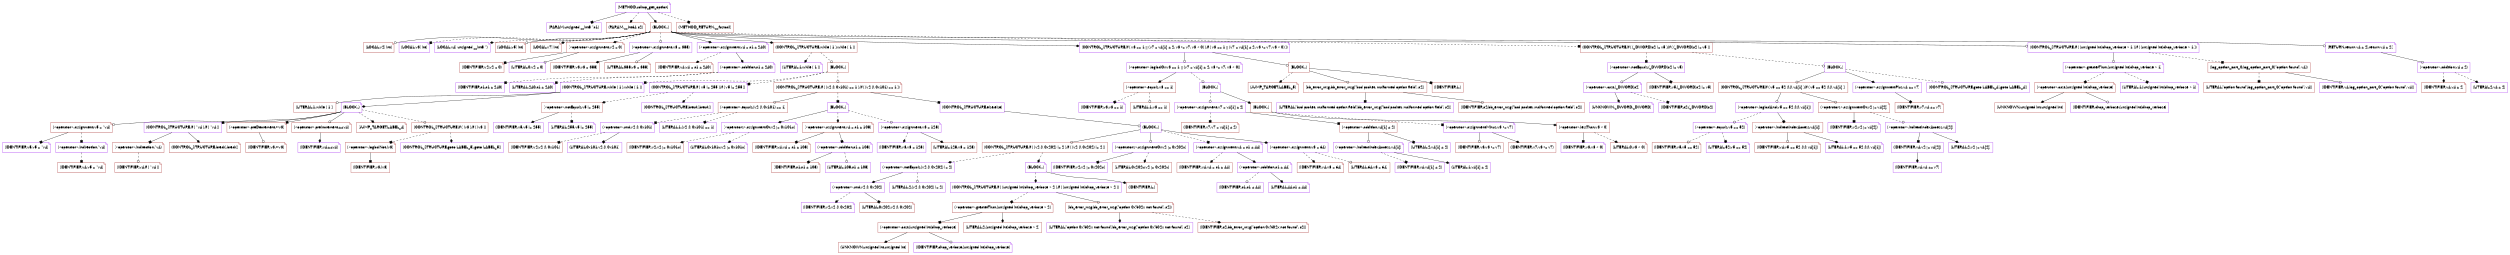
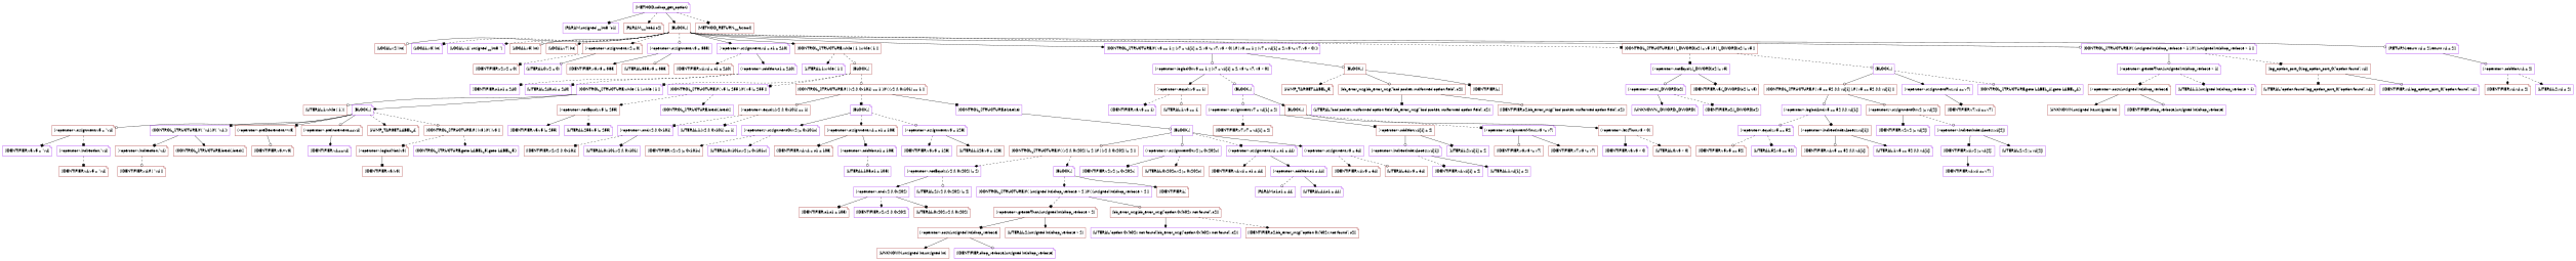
  digraph {
    fontname=Lato
    node [color=purple fontname=Lato shape=note]
    edge [arrowhead=diamond fontname=Lato style=solid]
    n1 [label="(METHOD,udhcp_get_option)"]
    n2 [label="(PARAM,unsigned __int8 *a1)" shape=box]
    n3 [color=brown label="(PARAM,__int64 a2)"]
    n4 [color=brown label="(BLOCK,,)" shape=box]
    n5 [color=brown label="(METHOD_RETURN,__fastcall)" shape=box]
    n6 [color=brown label="(LOCAL,v2: int)"]
    n7 [label="(LOCAL,v3: int)"]
    n8 [label="(LOCAL,v4: unsigned __int8 *)"]
    n9 [color=brown label="(LOCAL,v5: int)"]
    n10 [color=brown label="(LOCAL,v7: int)"]
    n11 [color=brown label="(<operator>.assignment,v2 = 0)"]
    n12 [label="(<operator>.assignment,v3 = 388)" shape=box]
    n13 [label="(<operator>.assignment,v4 = a1 + 240)"]
    n14 [color=brown label="(CONTROL_STRUCTURE,while ( 1 ),while ( 1 ))" shape=box]
    n15 [label="(CONTROL_STRUCTURE,if ( v3 == 1 || (v7 = v4[1] + 2, v3 -= v7, v3 < 0) ),if ( v3 == 1 || (v7 = v4[1] + 2, v3 -= v7, v3 < 0) ))"]
    n16 [color=brown label="(CONTROL_STRUCTURE,if ( (_DWORD)a2 != v5 ),if ( (_DWORD)a2 != v5 ))" shape=box]
    n17 [label="(CONTROL_STRUCTURE,if ( (unsigned int)dhcp_verbose > 1 ),if ( (unsigned int)dhcp_verbose > 1 ))"]
    n18 [label="(RETURN,return v4 + 2;,return v4 + 2;)"]
    n19 [color=brown label="(IDENTIFIER,v2,v2 = 0)"]
    n20 [label="(LITERAL,0,v2 = 0)" shape=box]
    n21 [color=brown label="(IDENTIFIER,v3,v3 = 388)" shape=box]
    n22 [color=brown label="(LITERAL,388,v3 = 388)"]
    n23 [color=brown label="(IDENTIFIER,v4,v4 = a1 + 240)"]
    n24 [label="(<operator>.addition,a1 + 240)"]
    n25 [label="(LITERAL,1,while ( 1 ))"]
    n26 [color=brown label="(BLOCK,,)" shape=box]
    n27 [label="(<operator>.logicalOr,v3 == 1 || (v7 = v4[1] + 2, v3 -= v7, v3 < 0))"]
    n28 [color=brown label="(BLOCK,,)" shape=box]
    n29 [label="(<operator>.notEquals,(_DWORD)a2 != v5)" shape=box]
    n30 [label="(BLOCK,,)" shape=box]
    n31 [label="(<operator>.greaterThan,(unsigned int)dhcp_verbose > 1)"]
    n32 [color=brown label="(log_option_part_0,log_option_part_0(\"option found\", v4))" shape=box]
    n33 [label="(<operator>.addition,v4 + 2)" shape=box]
    n34 [label="(IDENTIFIER,a1,a1 + 240)" shape=box]
    n35 [label="(LITERAL,240,a1 + 240)"]
    n36 [label="(CONTROL_STRUCTURE,while ( 1 ),while ( 1 ))"]
    n37 [label="(CONTROL_STRUCTURE,if ( v5 != 255 ),if ( v5 != 255 ))"]
    n38 [color=brown label="(CONTROL_STRUCTURE,if ( (v2 & 0x101) == 1 ),if ( (v2 & 0x101) == 1 ))"]
    n39 [color=brown label="(LITERAL,1,while ( 1 ))" shape=box]
    n40 [label="(BLOCK,,)"]
    n41 [color=brown label="(<operator>.notEquals,v5 != 255)" shape=box]
    n42 [label="(CONTROL_STRUCTURE,break;,break;)" shape=box]
    n43 [color=brown label="(<operator>.equals,(v2 & 0x101) == 1)" shape=box]
    n44 [label="(BLOCK,,)"]
    n45 [label="(CONTROL_STRUCTURE,else,else)" shape=box]
    n46 [color=brown label="(<operator>.assignment,v5 = *v4)"]
    n47 [label="(CONTROL_STRUCTURE,if ( *v4 ),if ( *v4 ))" shape=box]
    n48 [color=brown label="(<operator>.preDecrement,--v3)"]
    n49 [color=brown label="(<operator>.preIncrement,++v4)"]
    n50 [color=brown label="(JUMP_TARGET,LABEL_4)"]
    n51 [color=brown label="(CONTROL_STRUCTURE,if ( !v3 ),if ( !v3 ))" shape=box]
    n52 [label="(IDENTIFIER,v5,v5 = *v4)"]
    n53 [label="(<operator>.indirection,*v4)"]
    n54 [color=brown label="(<operator>.indirection,*v4)"]
    n55 [color=brown label="(CONTROL_STRUCTURE,break;,break;)"]
    n56 [color=brown label="(IDENTIFIER,v3,--v3)"]
    n57 [label="(IDENTIFIER,v4,++v4)"]
    n58 [color=brown label="(<operator>.logicalNot,!v3)"]
    n59 [label="(CONTROL_STRUCTURE,goto LABEL_5;,goto LABEL_5;)" shape=box]
    n60 [color=brown label="(IDENTIFIER,v4,v5 = *v4)"]
    n61 [color=brown label="(IDENTIFIER,v4,if ( *v4 ))"]
    n62 [color=brown label="(IDENTIFIER,v3,!v3)" shape=box]
    n63 [label="(IDENTIFIER,v5,v5 != 255)" shape=box]
    n64 [label="(LITERAL,255,v5 != 255)"]
    n65 [label="(<operator>.and,v2 & 0x101)"]
    n66 [label="(LITERAL,1,(v2 & 0x101) == 1)" shape=box]
    n67 [label="(<operators>.assignmentOr,v2 |= 0x101u)"]
    n68 [color=brown label="(<operator>.assignment,v4 = a1 + 108)"]
    n69 [label="(<operator>.assignment,v3 = 128)"]
    n70 [label="(BLOCK,,)" shape=box]
    n71 [color=brown label="(IDENTIFIER,v2,v2 & 0x101)" shape=box]
    n72 [label="(LITERAL,0x101,v2 & 0x101)" shape=box]
    n73 [color=brown label="(IDENTIFIER,v2,v2 |= 0x101u)" shape=box]
    n74 [label="(LITERAL,0x101u,v2 |= 0x101u)"]
    n75 [color=brown label="(IDENTIFIER,v4,v4 = a1 + 108)"]
    n76 [label="(<operator>.addition,a1 + 108)"]
    n77 [label="(IDENTIFIER,v3,v3 = 128)" shape=box]
    n78 [color=brown label="(LITERAL,128,v3 = 128)" shape=box]
    n79 [color=brown label="(IDENTIFIER,a1,a1 + 108)"]
    n80 [label="(LITERAL,108,a1 + 108)" shape=box]
    n81 [color=brown label="(CONTROL_STRUCTURE,if ( (v2 & 0x202) != 2 ),if ( (v2 & 0x202) != 2 ))" shape=box]
    n82 [label="(<operators>.assignmentOr,v2 |= 0x202u)" shape=box]
    n83 [label="(<operator>.assignment,v4 = a1 + 44)"]
    n84 [label="(<operator>.assignment,v3 = 64)" shape=box]
    n85 [label="(<operator>.notEquals,(v2 & 0x202) != 2)" shape=box]
    n86 [label="(BLOCK,,)"]
    n87 [label="(IDENTIFIER,v2,v2 |= 0x202u)" shape=box]
    n88 [color=brown label="(LITERAL,0x202u,v2 |= 0x202u)" shape=box]
    n89 [color=brown label="(IDENTIFIER,v4,v4 = a1 + 44)" shape=box]
    n90 [label="(<operator>.addition,a1 + 44)"]
    n91 [color=brown label="(IDENTIFIER,v4,v3 = 64)"]
    n92 [color=brown label="(LITERAL,64,v3 = 64)" shape=box]
    n93 [label="(<operator>.and,v2 & 0x202)" shape=box]
    n94 [label="(LITERAL,2,(v2 & 0x202) != 2)" shape=box]
    n95 [label="(CONTROL_STRUCTURE,if ( (unsigned int)dhcp_verbose > 2 ),if ( (unsigned int)dhcp_verbose > 2 ))" shape=box]
    n96 [color=brown label="(IDENTIFIER,L,)"]
    n97 [label="(IDENTIFIER,v2,v2 & 0x202)"]
    n98 [color=brown label="(LITERAL,0x202,v2 & 0x202)"]
    n99 [color=brown label="(<operator>.greaterThan,(unsigned int)dhcp_verbose > 2)"]
    n100 [color=brown label="(bb_error_msg,bb_error_msg(\"option 0x%02x not found\", a2))"]
    n101 [color=brown label="(<operator>.cast,(unsigned int)dhcp_verbose)" shape=box]
    n102 [color=brown label="(LITERAL,2,(unsigned int)dhcp_verbose > 2)" shape=box]
    n103 [label="(LITERAL,\"option 0x%02x not found\",bb_error_msg(\"option 0x%02x not found\", a2))" shape=box]
    n104 [color=brown label="(IDENTIFIER,a2,bb_error_msg(\"option 0x%02x not found\", a2))"]
    n105 [color=brown label="(UNKNOWN,unsigned int,unsigned int)" shape=box]
    n106 [label="(IDENTIFIER,dhcp_verbose,(unsigned int)dhcp_verbose)"]
-   n107 [label="(IDENTIFIER,a1,a1 + 44)" shape=box]
+   n107 [label="(PARAM,a1,a1 + 44)" shape=box]
    n108 [label="(LITERAL,44,a1 + 44)"]
    n109 [color=brown label="(<operator>.equals,v3 == 1)" shape=box]
    n110 [label="(BLOCK,,)"]
    n111 [color=brown label="(JUMP_TARGET,LABEL_5)"]
    n112 [color=brown label="(bb_error_msg,bb_error_msg(\"bad packet, malformed option field\", a2))" shape=box]
    n113 [color=brown label="(IDENTIFIER,L,)" shape=box]
    n114 [label="(IDENTIFIER,v3,v3 == 1)"]
    n115 [color=brown label="(LITERAL,1,v3 == 1)" shape=box]
    n116 [label="(<operator>.assignment,v7 = v4[1] + 2)" shape=box]
    n117 [color=brown label="(BLOCK,,)" shape=box]
    n118 [color=brown label="(IDENTIFIER,v7,v7 = v4[1] + 2)"]
    n119 [color=brown label="(<operator>.addition,v4[1] + 2)" shape=box]
    n120 [label="(<operator>.assignmentMinus,v3 -= v7)"]
    n121 [color=brown label="(<operator>.lessThan,v3 < 0)" shape=box]
    n122 [label="(<operator>.indirectIndexAccess,v4[1])"]
    n123 [label="(LITERAL,2,v4[1] + 2)" shape=box]
    n124 [label="(IDENTIFIER,v4,v4[1] + 2)" shape=box]
    n125 [label="(LITERAL,1,v4[1] + 2)" shape=box]
    n126 [color=brown label="(IDENTIFIER,v3,v3 -= v7)" shape=box]
    n127 [color=brown label="(IDENTIFIER,v7,v3 -= v7)" shape=box]
    n128 [label="(IDENTIFIER,v3,v3 < 0)"]
    n129 [color=brown label="(LITERAL,0,v3 < 0)"]
    n130 [label="(LITERAL,\"bad packet, malformed option field\",bb_error_msg(\"bad packet, malformed option field\", a2))" shape=box]
    n131 [color=brown label="(IDENTIFIER,a2,bb_error_msg(\"bad packet, malformed option field\", a2))" shape=box]
    n132 [label="(<operator>.cast,(_DWORD)a2)"]
    n133 [color=brown label="(IDENTIFIER,v5,(_DWORD)a2 != v5)" shape=box]
    n134 [color=brown label="(CONTROL_STRUCTURE,if ( v5 == 52 && v4[1] ),if ( v5 == 52 && v4[1] ))" shape=box]
    n135 [label="(<operator>.assignmentPlus,v4 += v7)" shape=box]
    n136 [label="(CONTROL_STRUCTURE,goto LABEL_4;,goto LABEL_4;)" shape=box]
    n137 [label="(UNKNOWN,_DWORD,_DWORD)"]
    n138 [label="(IDENTIFIER,a2,(_DWORD)a2)" shape=box]
    n139 [label="(<operator>.logicalAnd,v5 == 52 && v4[1])" shape=box]
    n140 [color=brown label="(<operators>.assignmentOr,v2 |= v4[2])"]
    n141 [color=brown label="(IDENTIFIER,v7,v4 += v7)"]
    n142 [label="(<operator>.equals,v5 == 52)"]
    n143 [color=brown label="(<operator>.indirectIndexAccess,v4[1])" shape=box]
    n144 [label="(IDENTIFIER,v2,v2 |= v4[2])"]
    n145 [label="(<operator>.indirectIndexAccess,v4[2])" shape=box]
    n146 [color=brown label="(IDENTIFIER,v5,v5 == 52)"]
    n147 [label="(LITERAL,52,v5 == 52)"]
    n148 [color=brown label="(IDENTIFIER,v4,v5 == 52 && v4[1])"]
    n149 [label="(LITERAL,1,v5 == 52 && v4[1])"]
    n150 [label="(IDENTIFIER,v4,v2 |= v4[2])" shape=box]
    n151 [label="(LITERAL,2,v2 |= v4[2])" shape=box]
    n152 [label="(IDENTIFIER,v4,v4 += v7)" shape=box]
    n153 [color=brown label="(<operator>.cast,(unsigned int)dhcp_verbose)"]
    n154 [label="(LITERAL,1,(unsigned int)dhcp_verbose > 1)"]
    n155 [color=brown label="(LITERAL,\"option found\",log_option_part_0(\"option found\", v4))" shape=box]
    n156 [label="(IDENTIFIER,v4,log_option_part_0(\"option found\", v4))"]
    n157 [color=brown label="(UNKNOWN,unsigned int,unsigned int)" shape=box]
    n158 [label="(IDENTIFIER,dhcp_verbose,(unsigned int)dhcp_verbose)" shape=box]
    n159 [color=brown label="(IDENTIFIER,v4,v4 + 2)"]
    n160 [label="(LITERAL,2,v4 + 2)" shape=box]
    n1 -> n2 [arrowhead=box]
    n1 -> n3 [style=dashed]
    n1 -> n4
    n1 -> n5 [arrowhead=box style=dashed]
    n4 -> n6 [arrowhead=odot]
    n4 -> n7 [arrowhead=box style=dashed]
    n4 -> n8 [style=dashed]
    n4 -> n9 [arrowhead=odot]
    n4 -> n10 [style=dashed]
    n4 -> n11 [style=dashed]
    n4 -> n12 [arrowhead=odot style=dashed]
    n4 -> n13
    n4 -> n14
    n4 -> n15
    n4 -> n16 [arrowhead=box style=dashed]
    n4 -> n17 [arrowhead=odot]
    n4 -> n18 [arrowhead=odot]
-   n11 -> n19 [arrowhead=box]
+   n11 -> n19 [arrowhead=box style=dashed]
    n11 -> n20 [arrowhead=odot]
    n12 -> n21
    n12 -> n22 [arrowhead=odot]
    n13 -> n23 [style=dashed]
    n13 -> n24
    n14 -> n25 [style=dashed]
    n14 -> n26 [arrowhead=odot style=dashed]
    n15 -> n27 [arrowhead=odot]
    n15 -> n28 [arrowhead=odot]
    n16 -> n29 [arrowhead=box style=dashed]
    n16 -> n30 [arrowhead=odot style=dashed]
    n17 -> n31 [arrowhead=odot]
    n17 -> n32 [arrowhead=box style=dashed]
    n18 -> n33 [arrowhead=odot]
    n24 -> n34 [arrowhead=box style=dashed]
    n24 -> n35 [arrowhead=box style=dashed]
    n26 -> n36 [arrowhead=box style=dashed]
    n26 -> n37 [arrowhead=box style=dashed]
    n26 -> n38 [arrowhead=odot style=dashed]
    n27 -> n109
    n27 -> n110 [arrowhead=odot style=dashed]
    n28 -> n111 [style=dashed]
    n28 -> n112 [arrowhead=odot]
    n28 -> n113 [arrowhead=box]
    n29 -> n132 [arrowhead=odot]
    n29 -> n133 [arrowhead=box]
    n30 -> n134 [arrowhead=odot]
    n30 -> n135
    n30 -> n136 [arrowhead=odot style=dashed]
    n31 -> n153 [arrowhead=box style=dashed]
    n31 -> n154 [arrowhead=box style=dashed]
    n32 -> n155 [arrowhead=box style=dashed]
    n32 -> n156 [arrowhead=odot]
    n33 -> n159 [style=dashed]
    n33 -> n160 [style=dashed]
    n36 -> n39 [arrowhead=odot]
    n36 -> n40
    n37 -> n41 [style=dashed]
    n37 -> n42 [style=dashed]
    n38 -> n43 [arrowhead=odot]
    n38 -> n44 [arrowhead=box style=dashed]
    n38 -> n45 [arrowhead=box]
    n40 -> n46 [arrowhead=odot]
    n40 -> n47 [arrowhead=box]
    n40 -> n48 [arrowhead=box]
    n40 -> n49 [arrowhead=odot]
    n40 -> n50 [style=dashed]
    n40 -> n51 [arrowhead=odot style=dashed]
    n41 -> n63
    n41 -> n64 [arrowhead=box style=dashed]
    n43 -> n65 [arrowhead=box style=dashed]
    n43 -> n66 [arrowhead=box style=dashed]
    n44 -> n67
    n44 -> n68 [style=dashed]
    n44 -> n69 [arrowhead=odot style=dashed]
    n45 -> n70 [arrowhead=odot]
    n46 -> n52 [arrowhead=box]
    n46 -> n53 [arrowhead=box style=dashed]
    n47 -> n54 [arrowhead=box]
    n47 -> n55
    n48 -> n56 [arrowhead=odot]
    n49 -> n57
    n51 -> n58 [arrowhead=box style=dashed]
    n51 -> n59 [style=dashed]
    n53 -> n60 [arrowhead=box style=dashed]
    n54 -> n61 [arrowhead=odot style=dashed]
    n58 -> n62 [arrowhead=box]
    n65 -> n71 [arrowhead=box style=dashed]
    n65 -> n72 [arrowhead=box]
    n67 -> n73 [style=dashed]
    n67 -> n74 [style=dashed]
    n68 -> n75 [arrowhead=box]
    n68 -> n76 [arrowhead=box]
    n69 -> n77 [style=dashed]
    n69 -> n78
    n70 -> n81 [arrowhead=odot]
    n70 -> n82 [arrowhead=odot]
    n70 -> n83 [arrowhead=box style=dashed]
    n70 -> n84
-   n76 -> n79 [arrowhead=box]
+   n93 -> n79 [arrowhead=box]
    n76 -> n80 [arrowhead=odot style=dashed]
    n81 -> n85 [style=dashed]
    n81 -> n86 [style=dashed]
    n82 -> n87 [arrowhead=box]
    n82 -> n88 [style=dashed]
    n83 -> n89 [style=dashed]
    n83 -> n90
    n84 -> n91 [style=dashed]
    n84 -> n92 [arrowhead=odot style=dashed]
    n85 -> n93
    n85 -> n94 [arrowhead=odot style=dashed]
    n86 -> n95 [style=dashed]
    n86 -> n96
    n90 -> n107 [arrowhead=odot style=dashed]
    n90 -> n108
    n93 -> n97 [style=dashed]
    n93 -> n98 [arrowhead=box]
    n95 -> n99 [arrowhead=box style=dashed]
    n95 -> n100 [arrowhead=odot]
    n99 -> n101 [arrowhead=box]
    n99 -> n102
    n100 -> n103
    n100 -> n104 [style=dashed]
    n101 -> n105
    n101 -> n106 [arrowhead=odot]
    n109 -> n114 [arrowhead=box style=dashed]
    n109 -> n115 [arrowhead=odot style=dashed]
    n110 -> n116 [arrowhead=odot style=dashed]
    n110 -> n117
    n112 -> n130 [arrowhead=box]
    n112 -> n131 [arrowhead=odot]
    n116 -> n118 [arrowhead=box style=dashed]
    n116 -> n119 [arrowhead=box]
    n117 -> n120 [arrowhead=box style=dashed]
    n117 -> n121
    n119 -> n122 [arrowhead=odot]
    n119 -> n123 [arrowhead=box]
    n120 -> n126 [arrowhead=odot]
    n120 -> n127
    n121 -> n128 [arrowhead=box]
    n121 -> n129 [style=dashed]
    n122 -> n124 [arrowhead=box style=dashed]
    n122 -> n125
    n132 -> n137
    n132 -> n138 [arrowhead=box style=dashed]
    n134 -> n139 [arrowhead=odot]
    n134 -> n140 [arrowhead=odot]
    n135 -> n141 [arrowhead=box]
    n139 -> n142 [arrowhead=odot style=dashed]
    n139 -> n143 [arrowhead=box]
    n140 -> n144 [arrowhead=box]
    n140 -> n145 [arrowhead=odot style=dashed]
    n142 -> n146 [arrowhead=odot style=dashed]
    n142 -> n147 [arrowhead=box style=dashed]
    n143 -> n148 [arrowhead=odot]
    n143 -> n149
    n145 -> n150 [arrowhead=box]
    n145 -> n151
    n150 -> n152
    n153 -> n157
    n153 -> n158 [arrowhead=odot]
  }
